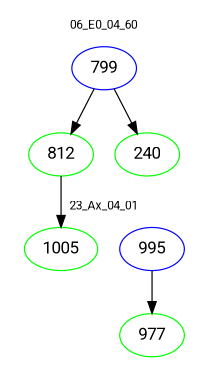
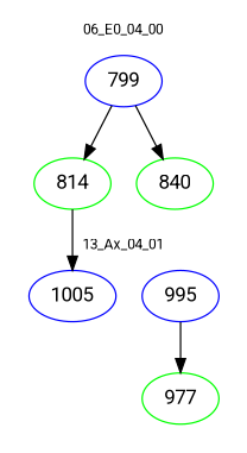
  digraph {
    fontname=Roboto
    node [color=green fontname=Roboto]
    edge [color=black fontname=Roboto]
    n1 [color=blue label=995]
    n2 [label=977]
-   n3 [label=1005]
+   n3 [color=blue label=1005]
    n4 [color=blue label=799]
-   n5 [label=812]
-   n6 [label=240]
+   n5 [label=814]
+   n6 [label=840]
    subgraph cluster_1 {
      color=white
      fontsize=10
-     label="23_Ax_04_01"
+     label="13_Ax_04_01"
      n1
      n2
      n3
    }
    subgraph cluster_2 {
      color=white
      fontsize=10
-     label="06_E0_04_60"
+     label="06_E0_04_00"
      n4
      n5
      n6
    }
    n1 -> n2
    n4 -> n5
    n4 -> n6
    n5 -> n3
  }
